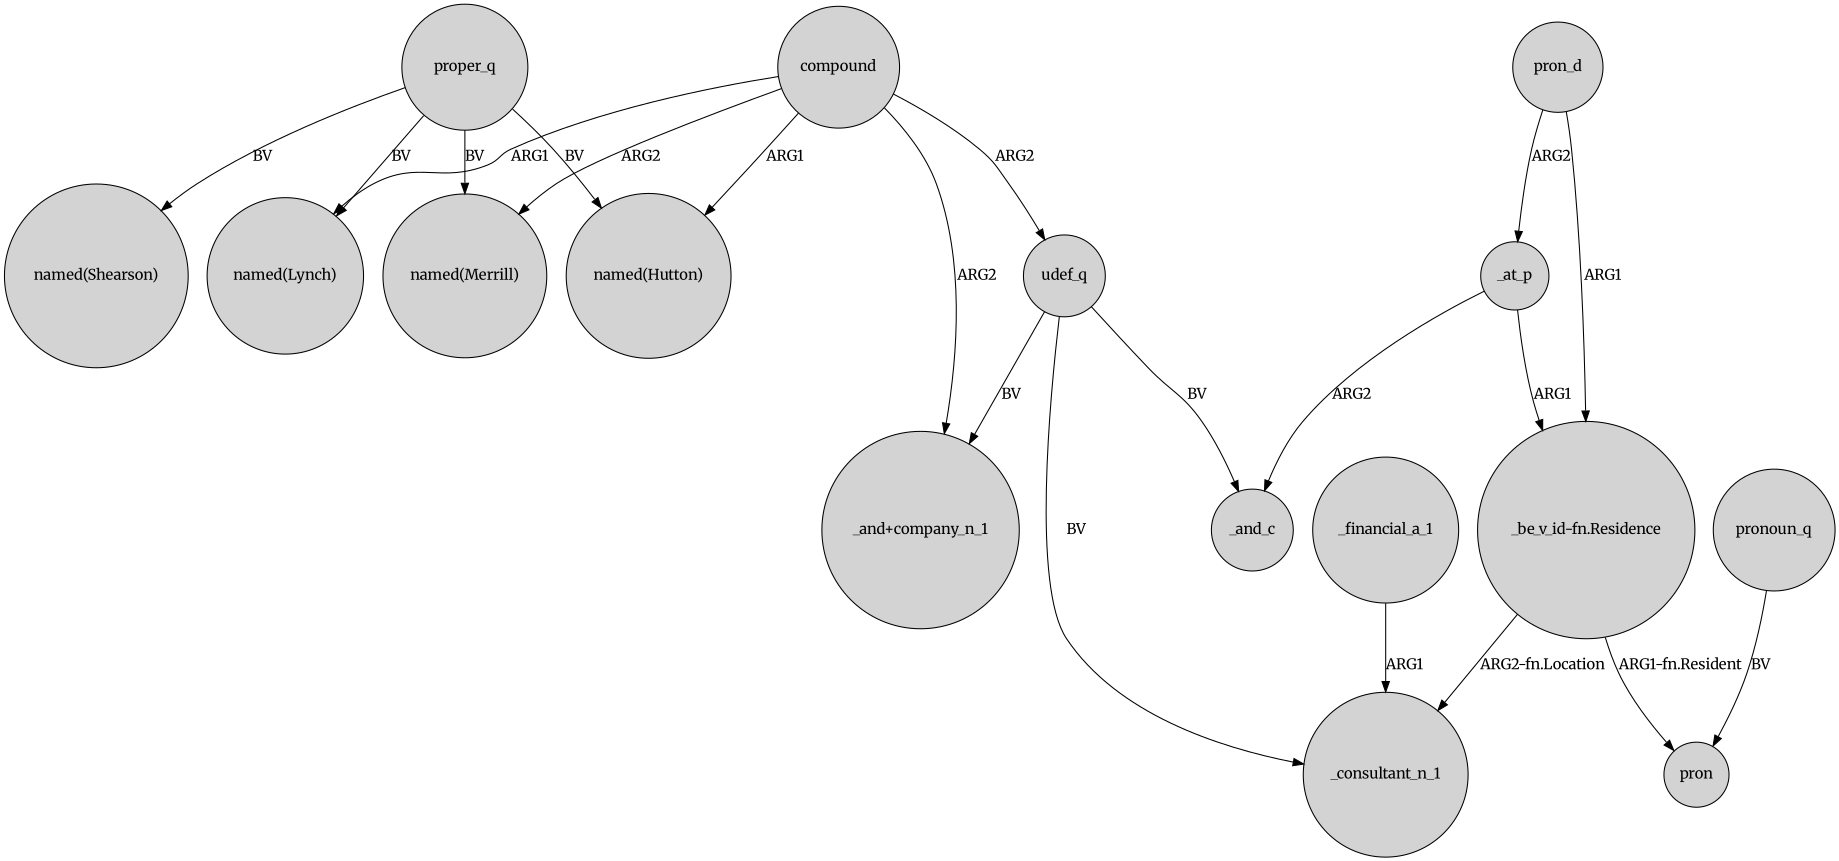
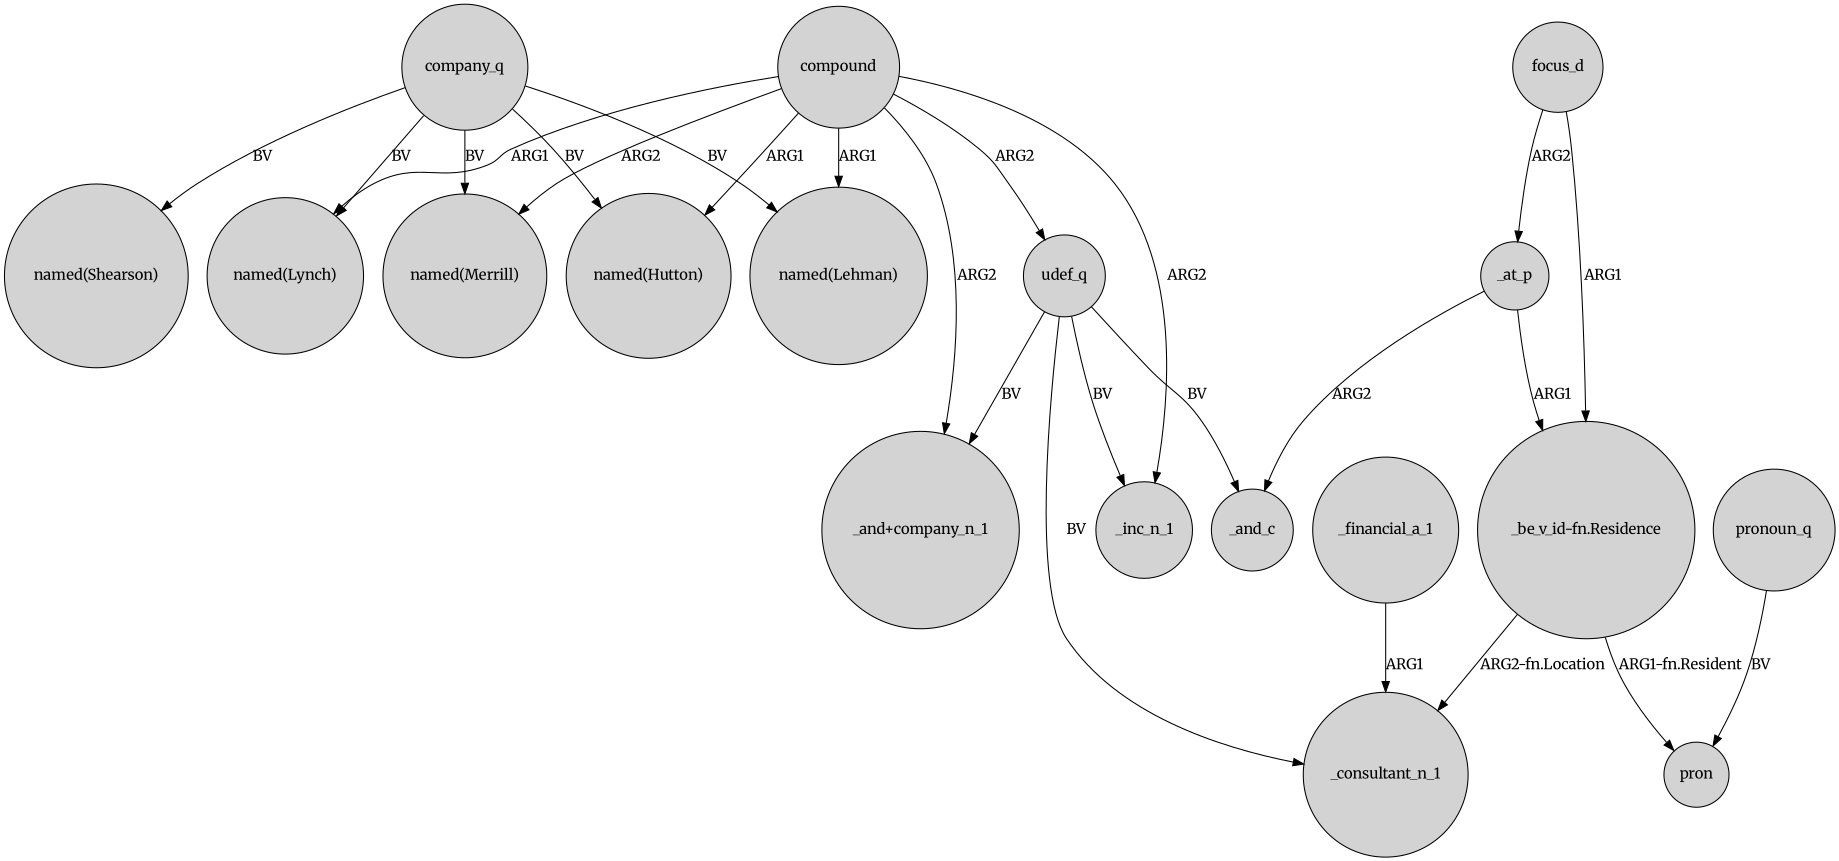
  digraph {
    fontname=Merriweather
    node [fontname=Merriweather shape=circle style=filled]
    edge [fontname=Merriweather]
    compound
    "named(Hutton)"
    "_and+company_n_1"
    "named(Merrill)"
+   _inc_n_1
    "named(Lynch)"
+   "named(Lehman)"
    udef_q
-   proper_q
+   proper_q [label=company_q]
    "named(Shearson)"
    "_be_v_id-fn.Residence"
    pron
    _consultant_n_1
    _and_c
-   focus_d [label=pron_d]
+   focus_d
    _at_p
    pronoun_q
    _financial_a_1
    compound -> "named(Hutton)" [label=ARG1]
    compound -> "_and+company_n_1" [label=ARG2]
    compound -> "named(Merrill)" [label=ARG2]
+   compound -> _inc_n_1 [label=ARG2]
    compound -> "named(Lynch)" [label=ARG1]
+   compound -> "named(Lehman)" [label=ARG1]
    compound -> udef_q [label=ARG2]
    udef_q -> "_and+company_n_1" [label=BV]
+   udef_q -> _inc_n_1 [label=BV]
    udef_q -> _consultant_n_1 [label=BV]
    udef_q -> _and_c [label=BV]
    proper_q -> "named(Hutton)" [label=BV]
    proper_q -> "named(Merrill)" [label=BV]
    proper_q -> "named(Lynch)" [label=BV]
+   proper_q -> "named(Lehman)" [label=BV]
    proper_q -> "named(Shearson)" [label=BV]
    "_be_v_id-fn.Residence" -> pron [label="ARG1-fn.Resident"]
    "_be_v_id-fn.Residence" -> _consultant_n_1 [label="ARG2-fn.Location"]
    focus_d -> "_be_v_id-fn.Residence" [label=ARG1]
    focus_d -> _at_p [label=ARG2]
    _at_p -> "_be_v_id-fn.Residence" [label=ARG1]
    _at_p -> _and_c [label=ARG2]
    pronoun_q -> pron [label=BV]
    _financial_a_1 -> _consultant_n_1 [label=ARG1]
  }
